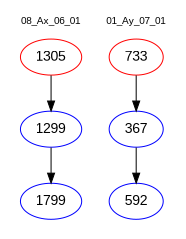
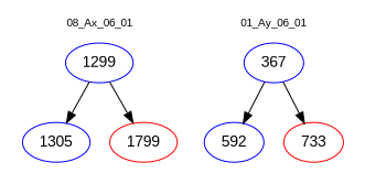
  digraph {
    fontname="Liberation Sans"
    node [color=blue fontname="Liberation Sans"]
    edge [color=black fontname="Liberation Sans"]
    n1 [label=1299]
-   n2 [color=red label=1305]
-   n3 [label=1799]
+   n2 [label=1305]
+   n3 [color=red label=1799]
    n4 [label=367]
    n5 [label=592]
    n6 [color=red label=733]
    subgraph cluster_1 {
      color=white
      fontsize=10
      label="08_Ax_06_01"
      n1
      n2
      n3
    }
    subgraph cluster_2 {
      color=white
      fontsize=10
-     label="01_Ay_07_01"
+     label="01_Ay_06_01"
      n4
      n5
      n6
    }
-   n2 -> n1
+   n1 -> n2
    n1 -> n3
    n4 -> n5
-   n6 -> n4
+   n4 -> n6
  }
